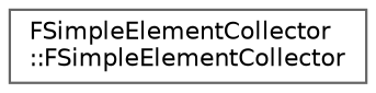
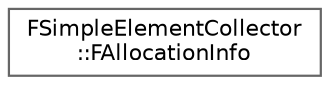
  digraph {
    rankdir=LR
-   n1 [color=grey40 fillcolor=white fontname=Helvetica fontsize=10 height=0.2 label="FSimpleElementCollector\l::FSimpleElementCollector" shape=box style=filled width=0.4]
+   n1 [color=grey40 fillcolor=white fontname=Helvetica fontsize=10 height=0.2 label="FSimpleElementCollector\l::FAllocationInfo" shape=box style=filled width=0.4]
  }
